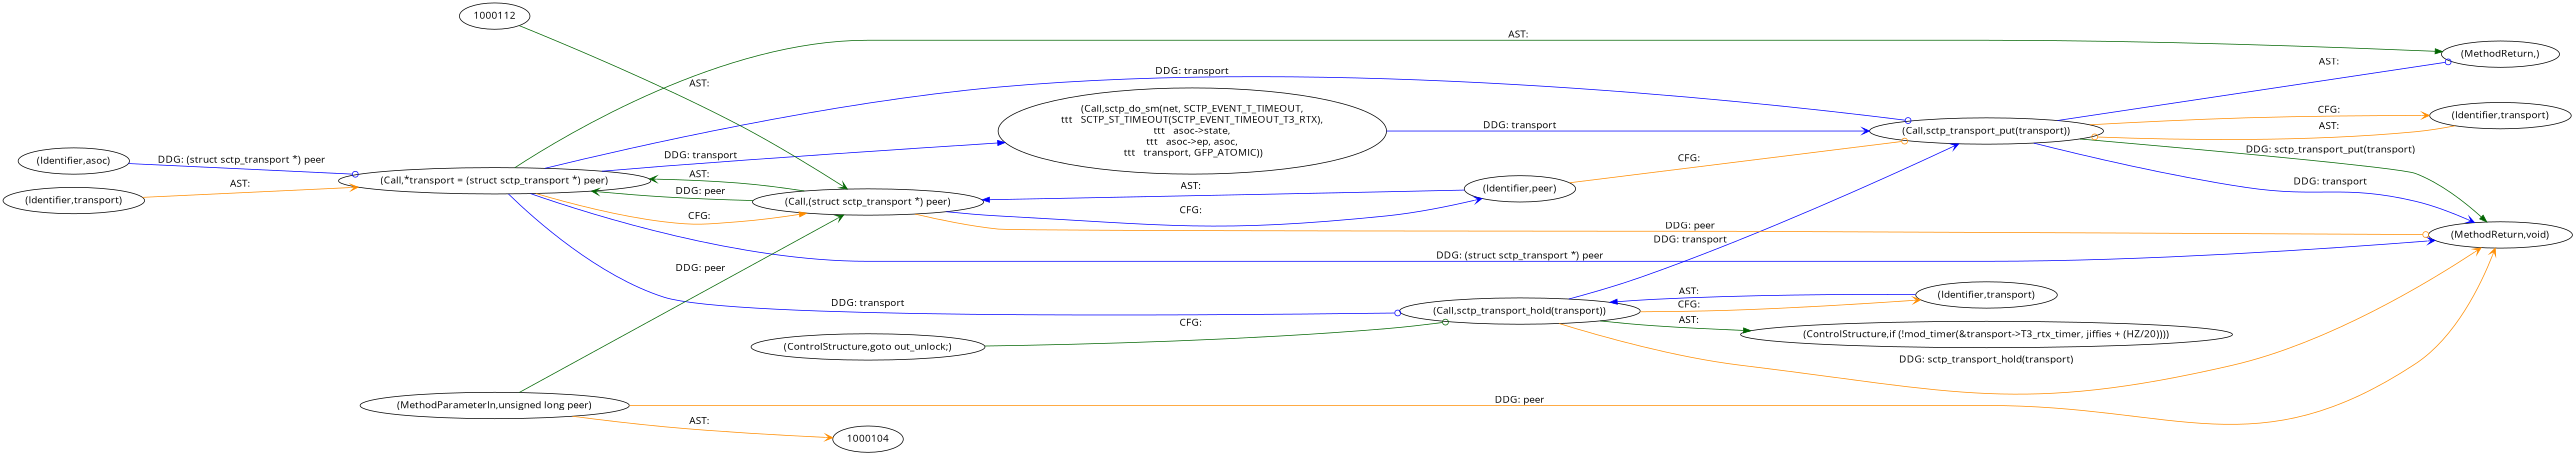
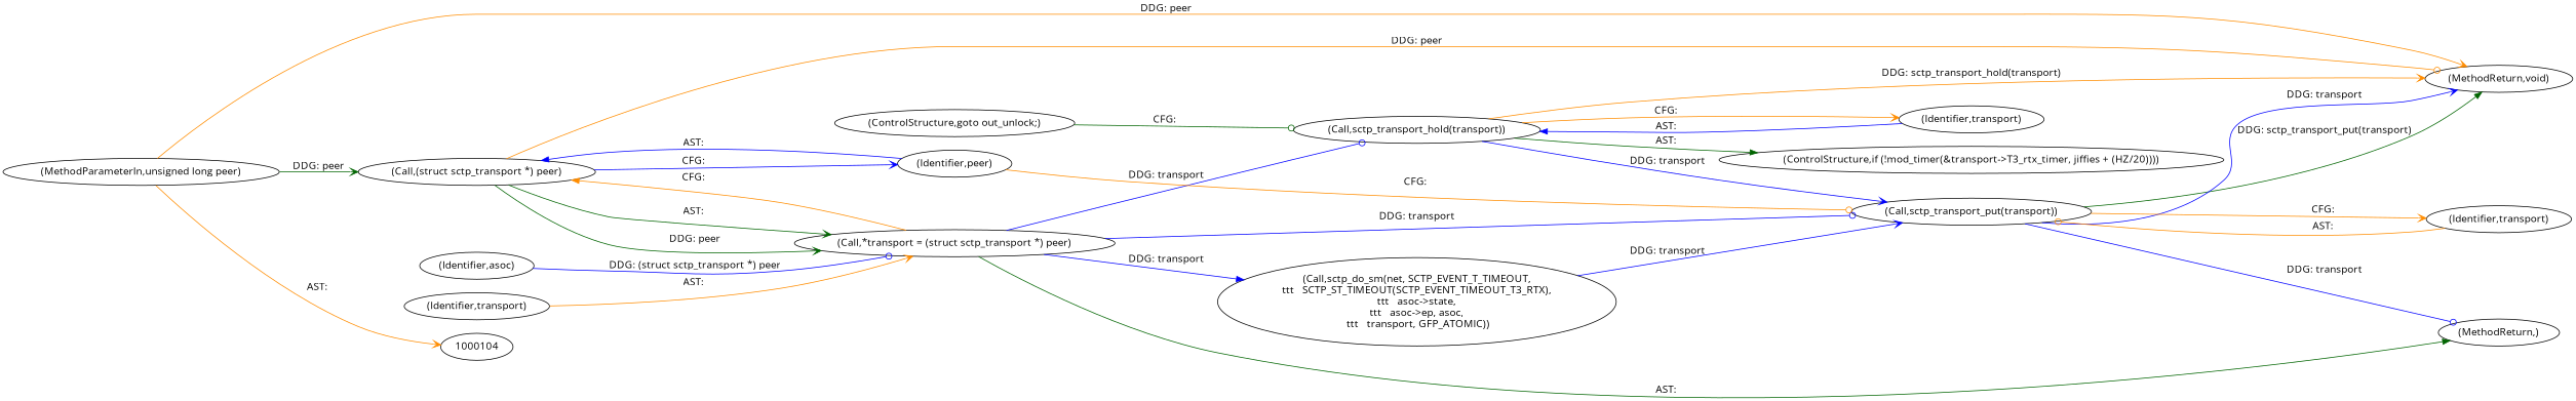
  digraph {
    fontname="Open Sans"
    rankdir=LR
    node [fontname="Open Sans"]
    edge [arrowhead=vee color=blue fontname="Open Sans"]
    n1 [label="(Call,sctp_transport_hold(transport))"]
    n2 [label="(Call,sctp_transport_put(transport))"]
    n3 [label="(Identifier,transport)"]
    n4 [label="(ControlStructure,if (!mod_timer(&transport->T3_rtx_timer, jiffies + (HZ/20))))"]
    n5 [label="(MethodReturn,void)"]
    n6 [label="(MethodReturn,)"]
    n7 [label="(Identifier,transport)"]
    n8 [label="(Call,*transport = (struct sctp_transport *) peer)"]
    n9 [label="(Call,(struct sctp_transport *) peer)"]
    n10 [label="(Call,sctp_do_sm(net, SCTP_EVENT_T_TIMEOUT,\n\t\t\t   SCTP_ST_TIMEOUT(SCTP_EVENT_TIMEOUT_T3_RTX),\n\t\t\t   asoc->state,\n\t\t\t   asoc->ep, asoc,\n \t\t\t   transport, GFP_ATOMIC))"]
    n11 [label="(Identifier,peer)"]
    n12 [label="(MethodParameterIn,unsigned long peer)"]
    1000104
    n14 [label="(ControlStructure,goto out_unlock;)"]
    n15 [label="(Identifier,asoc)"]
    n16 [label="(Identifier,transport)"]
-   1000112
    n1 -> n2 [label="DDG: transport"]
    n1 -> n3 [color=darkorange label="CFG: "]
    n1 -> n4 [arrowhead=normal color=darkgreen label="AST: "]
    n1 -> n5 [color=darkorange label="DDG: sctp_transport_hold(transport)"]
    n2 -> n5 [arrowhead=normal color=darkgreen label="DDG: sctp_transport_put(transport)"]
    n2 -> n5 [label="DDG: transport"]
-   n2 -> n6 [arrowhead=odot label="AST: "]
+   n2 -> n6 [arrowhead=odot label="DDG: transport"]
    n2 -> n7 [color=darkorange label="CFG: "]
    n3 -> n1 [arrowhead=normal label="AST: "]
    n7 -> n2 [arrowhead=odot color=darkorange label="AST: "]
    n8 -> n1 [arrowhead=odot label="DDG: transport"]
    n8 -> n2 [arrowhead=odot label="DDG: transport"]
-   n8 -> n5 [label="DDG: (struct sctp_transport *) peer"]
    n8 -> n6 [arrowhead=normal color=darkgreen label="AST: "]
    n8 -> n9 [arrowhead=normal color=darkorange label="CFG: "]
    n8 -> n10 [arrowhead=normal label="DDG: transport"]
    n9 -> n5 [arrowhead=odot color=darkorange label="DDG: peer"]
    n9 -> n8 [color=darkgreen label="AST: "]
    n9 -> n8 [color=darkgreen label="DDG: peer"]
    n9 -> n11 [label="CFG: "]
    n10 -> n2 [label="DDG: transport"]
    n11 -> n2 [arrowhead=odot color=darkorange label="CFG: "]
    n11 -> n9 [arrowhead=normal label="AST: "]
    n12 -> n5 [color=darkorange label="DDG: peer"]
    n12 -> n9 [color=darkgreen label="DDG: peer"]
    n12 -> 1000104 [color=darkorange label="AST: "]
    n14 -> n1 [arrowhead=odot color=darkgreen label="CFG: "]
    n15 -> n8 [arrowhead=odot label="DDG: (struct sctp_transport *) peer"]
    n16 -> n8 [color=darkorange label="AST: "]
-   1000112 -> n9 [color=darkgreen label="AST: "]
  }
